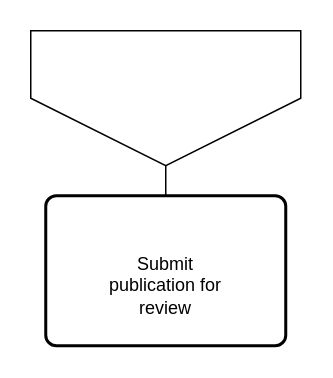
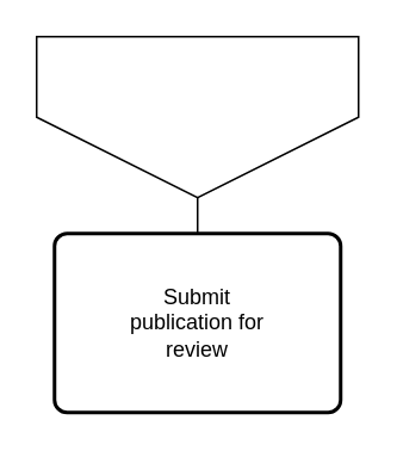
  <mxCell id="0" />
  <mxCell id="1" parent="0" />
  <mxCell id="2" value="" style="edgeStyle=orthogonalEdgeStyle;rounded=0;orthogonalLoop=1;jettySize=auto;html=1;" edge="1" parent="1" source="3" target="5"><mxGeometry relative="1" as="geometry" /></mxCell>
  <mxCell id="3" value="" style="verticalLabelPosition=bottom;verticalAlign=top;html=1;shape=offPageConnector;rounded=0;size=0.5;" parent="1" vertex="1"><mxGeometry x="20" y="20" width="180" height="90" as="geometry" /></mxCell>
  <mxCell id="4" value="" style="rounded=1;whiteSpace=wrap;html=1;absoluteArcSize=1;arcSize=14;strokeWidth=2;" parent="1" vertex="1"><mxGeometry x="30" y="130" width="160" height="100" as="geometry" /></mxCell>
- <mxCell id="5" value="Submit publication for review" style="text;html=1;align=center;verticalAlign=middle;whiteSpace=wrap;rounded=0;" vertex="1" parent="1"><mxGeometry x="60" y="175" width="100" height="30" as="geometry" /></mxCell>
+ <mxCell id="5" value="Submit publication for review" style="text;html=1;align=center;verticalAlign=middle;whiteSpace=wrap;rounded=0;" vertex="1" parent="1"><mxGeometry x="60" y="165" width="100" height="30" as="geometry" /></mxCell>
